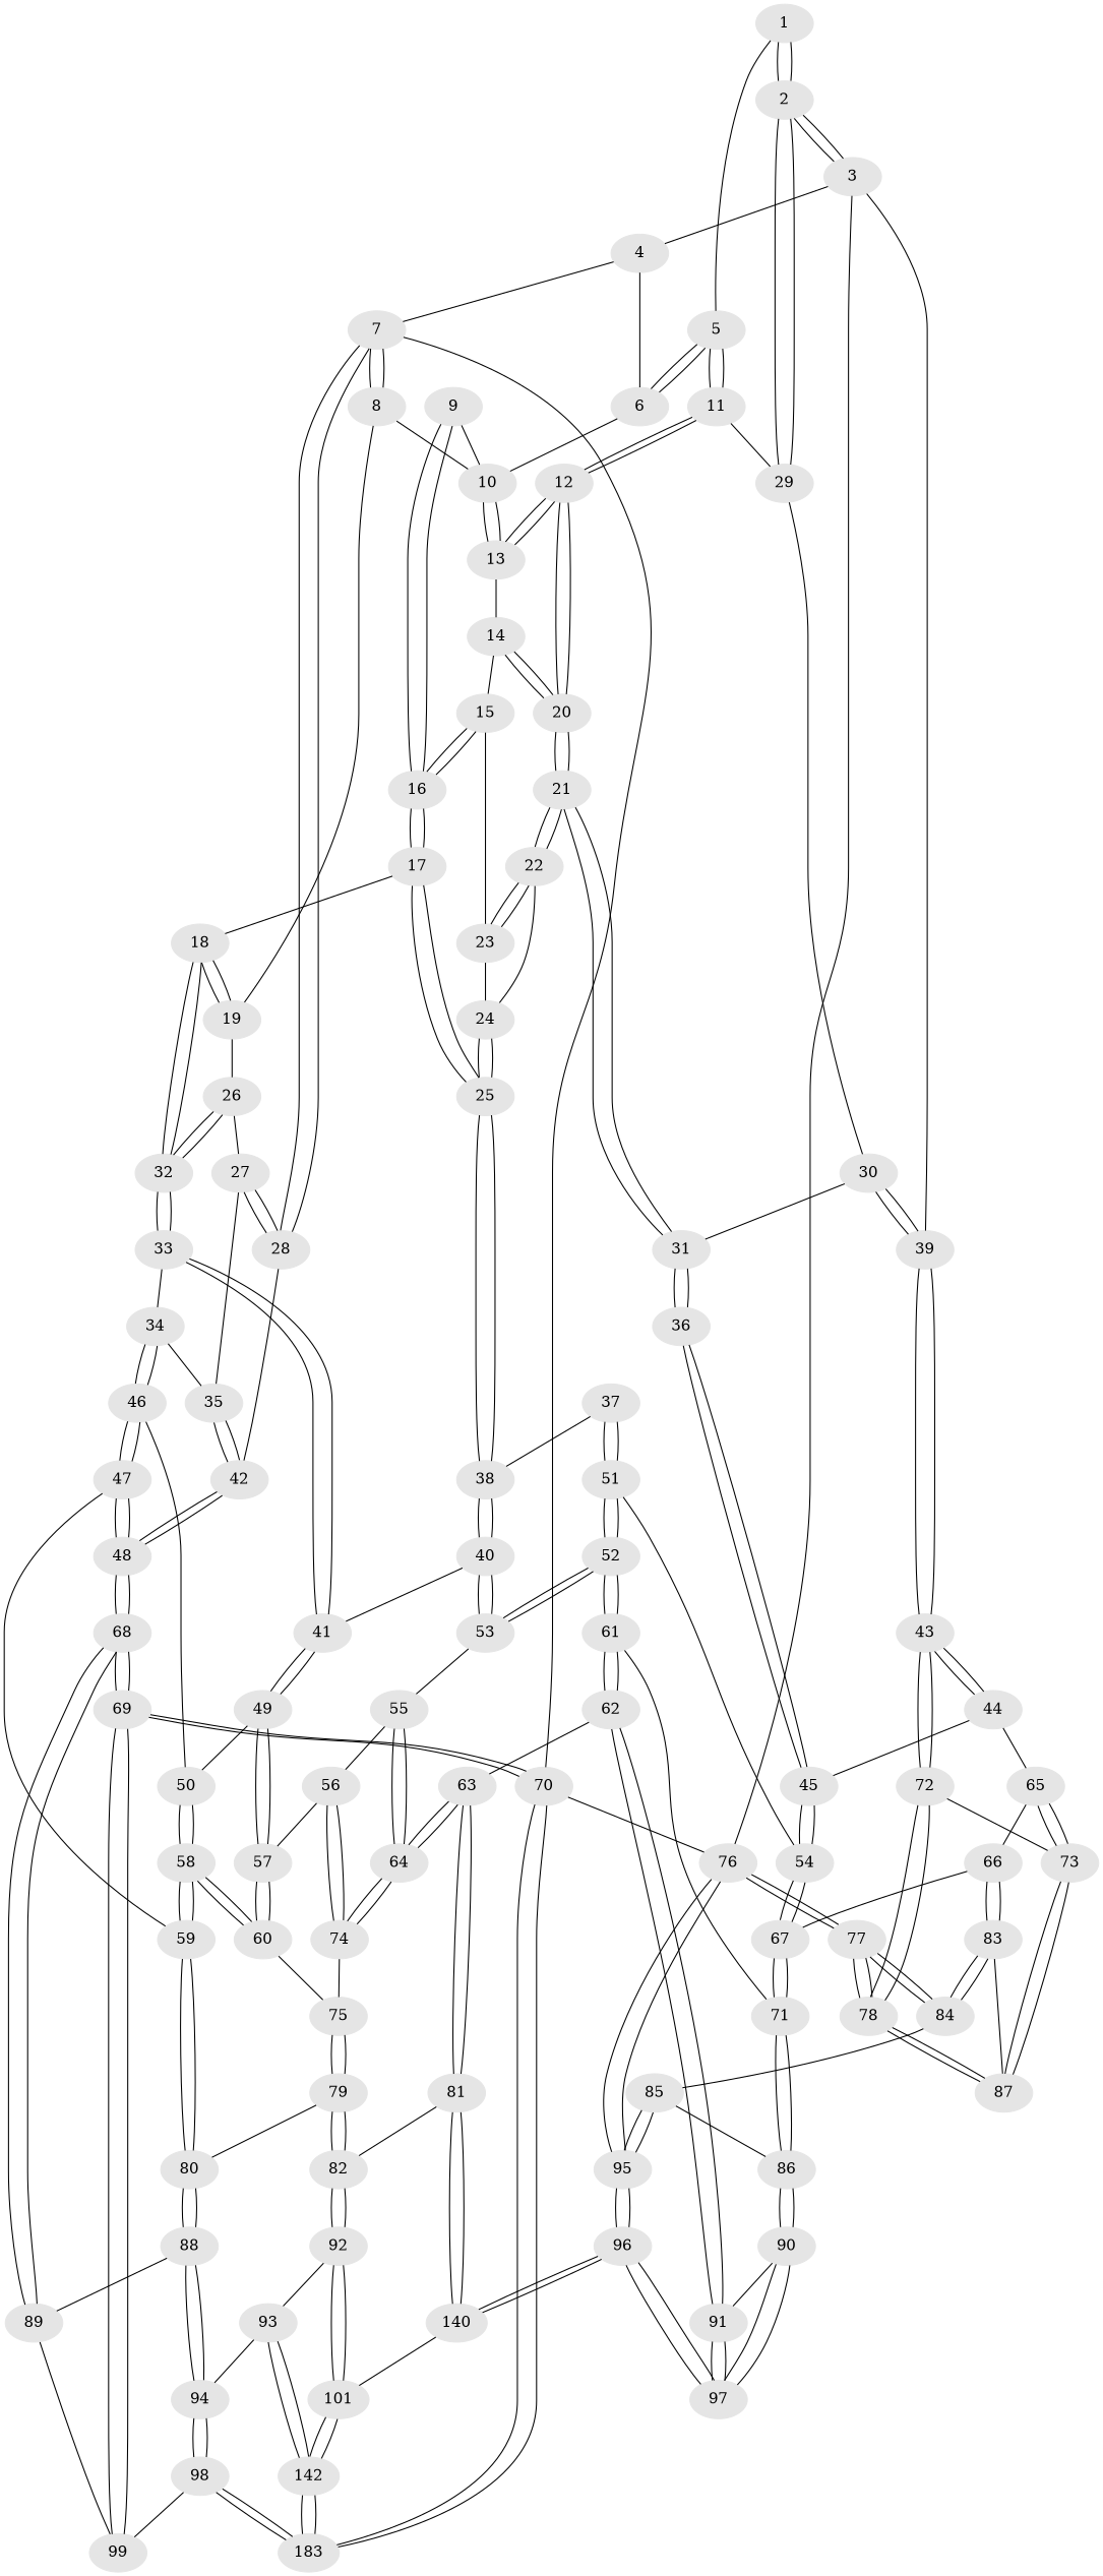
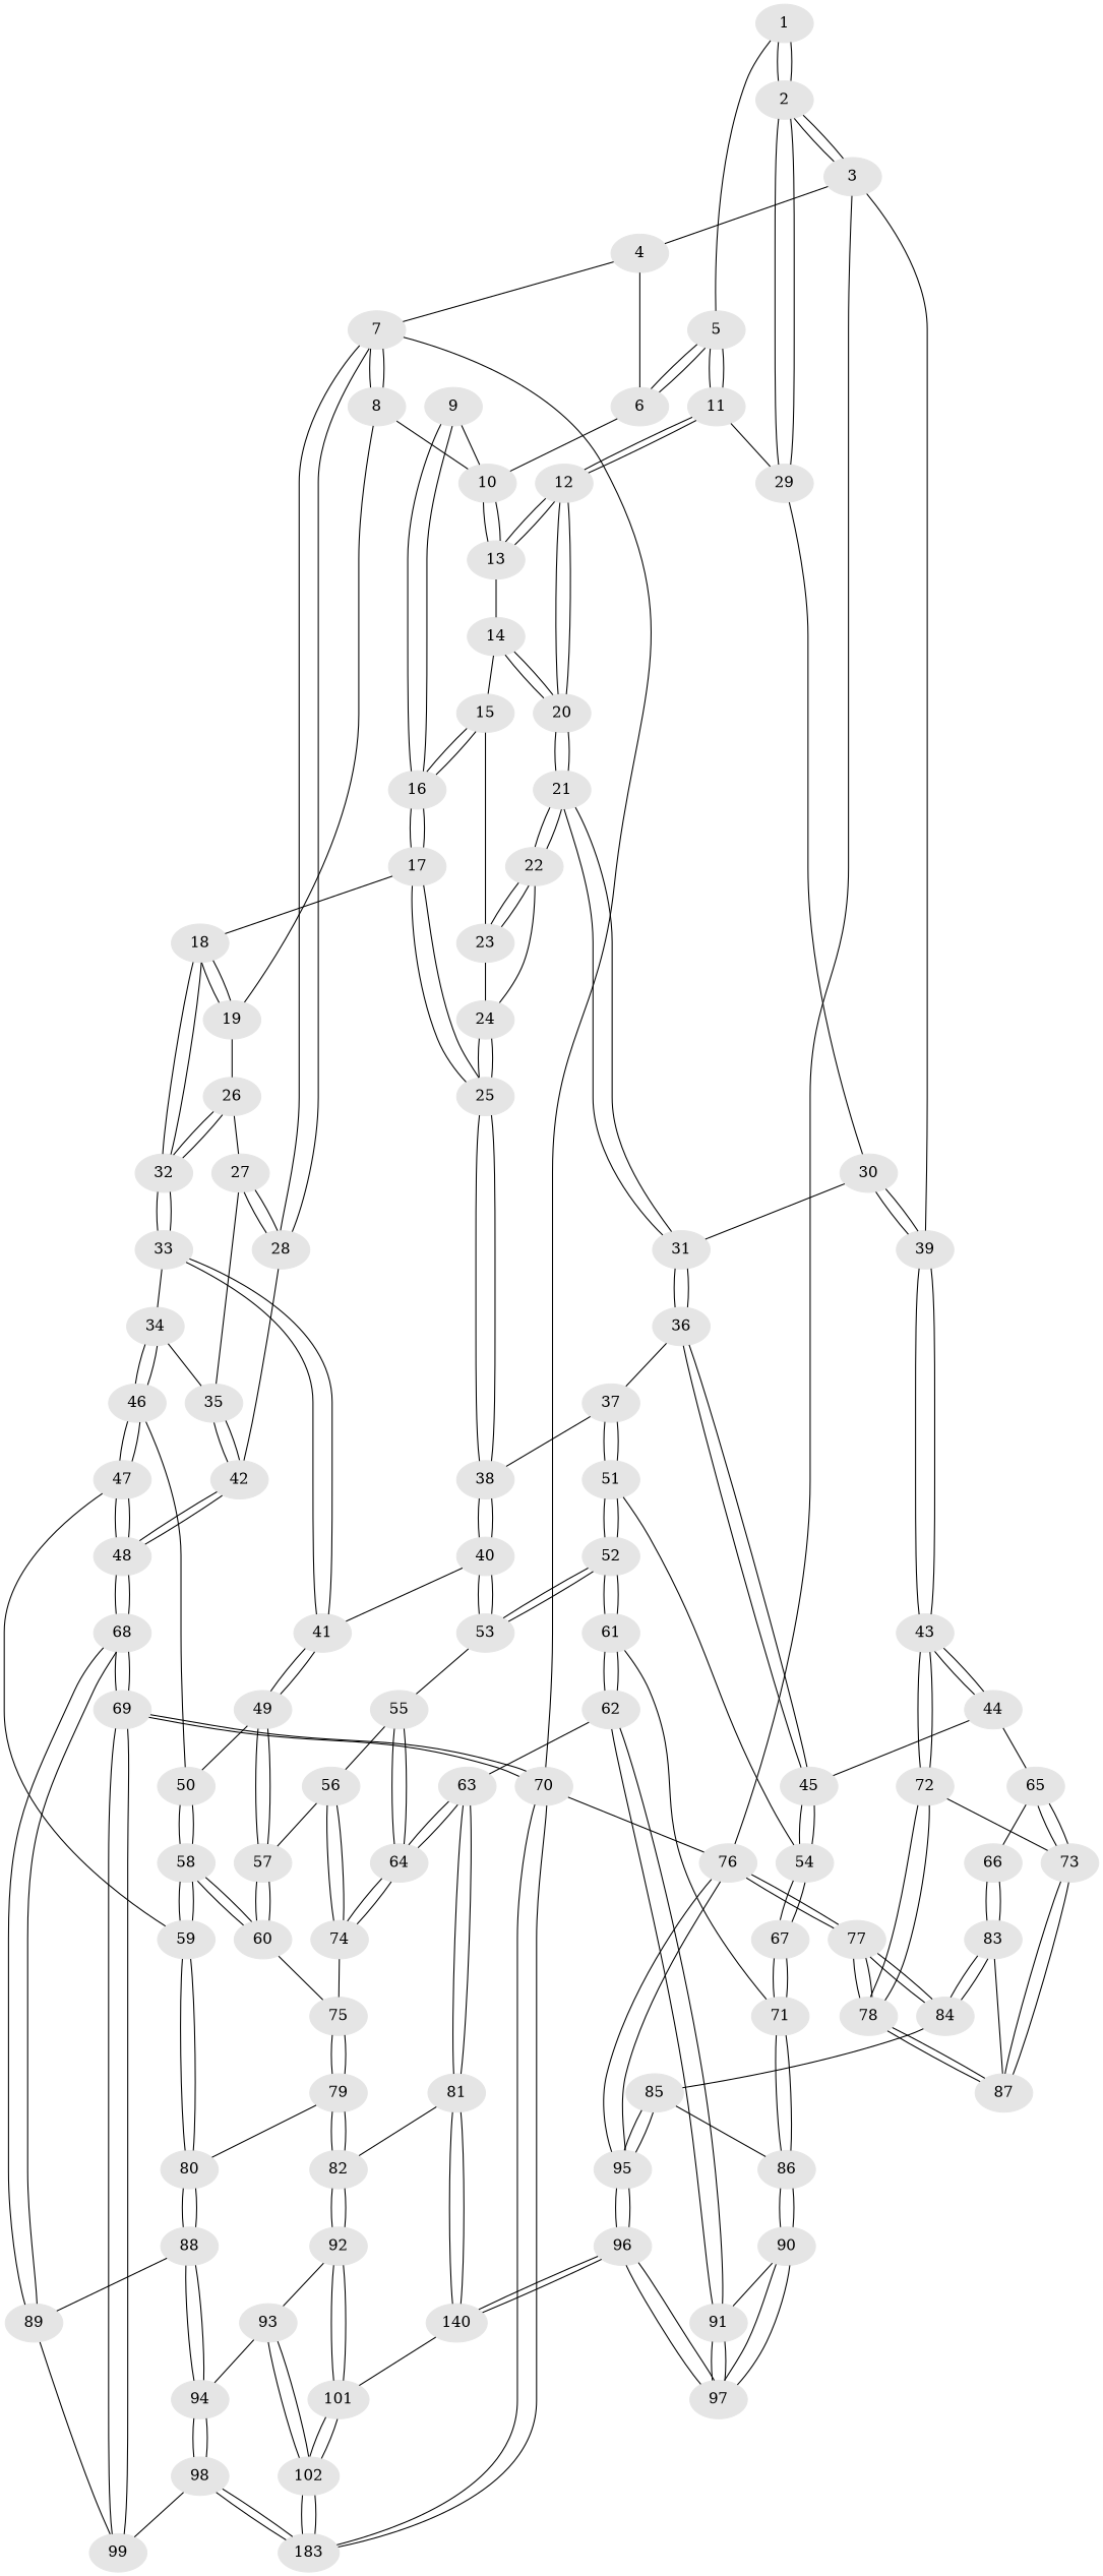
  graph {
    node [color=gray90 style=filled]
    1
    2
    5
    3
    29
    6
    11
    4
    39
    76
    30
    7
    43
    77
    95
    10
    8
    28
    70
    12
    13
    19
    42
    n24 [label=183]
    9
    16
    26
    17
    14
    20
    21
    15
    23
    24
    18
    25
    32
    38
    33
    27
    22
    31
    36
    40
    35
    48
    37
    45
    34
    41
    46
    49
    47
    50
    51
    54
    52
    53
    44
    72
    55
    57
    68
    65
    73
    78
    66
    67
    59
    58
    80
    69
    89
    60
    61
    62
    71
    56
    64
    74
    75
    88
    79
    63
    91
    86
    81
    97
    82
    n90 [label=140]
    83
    87
    84
    99
    90
    96
    85
    92
    94
    101
    93
    98
-   102 [label=142]
+   102
    1 -- 2
    1 -- 2
    1 -- 5
    2 -- 3
    2 -- 3
    2 -- 29
    2 -- 29
    5 -- 6
    5 -- 6
    5 -- 11
    5 -- 11
    3 -- 4
    3 -- 39
    3 -- 76
    29 -- 30
    6 -- 10
    11 -- 29
    11 -- 12
    11 -- 12
    4 -- 6
    4 -- 7
    39 -- 43
    39 -- 43
    76 -- 77
    76 -- 77
    76 -- 95
    76 -- 95
    30 -- 39
    30 -- 39
    30 -- 31
    7 -- 8
    7 -- 8
    7 -- 28
    7 -- 28
    7 -- 70
    43 -- 44
    43 -- 44
    43 -- 72
    43 -- 72
    77 -- 78
    77 -- 78
    77 -- 84
    77 -- 84
    95 -- 96
    95 -- 96
    10 -- 13
    10 -- 13
    8 -- 10
    8 -- 19
    28 -- 42
    70 -- 76
    70 -- n24
    70 -- n24
    12 -- 13
    12 -- 13
    12 -- 20
    12 -- 20
    13 -- 14
    19 -- 26
    42 -- 48
    42 -- 48
    9 -- 10
    9 -- 16
    9 -- 16
    16 -- 17
    16 -- 17
    26 -- 32
    26 -- 32
    26 -- 27
    17 -- 18
    17 -- 25
    17 -- 25
    14 -- 20
    14 -- 20
    14 -- 15
    20 -- 21
    20 -- 21
    21 -- 22
    21 -- 22
    21 -- 31
    21 -- 31
    15 -- 16
    15 -- 16
    15 -- 23
    23 -- 24
    24 -- 25
    24 -- 25
    18 -- 19
    18 -- 19
    18 -- 32
    18 -- 32
    25 -- 38
    25 -- 38
    32 -- 33
    32 -- 33
    38 -- 40
    38 -- 40
    33 -- 34
    33 -- 41
    33 -- 41
    27 -- 28
    27 -- 28
    27 -- 35
    22 -- 23
    22 -- 23
    22 -- 24
    31 -- 36
    31 -- 36
+   36 -- 37
    36 -- 45
    36 -- 45
    40 -- 41
    40 -- 53
    40 -- 53
    35 -- 42
    35 -- 42
    48 -- 68
    48 -- 68
    37 -- 38
    37 -- 51
    37 -- 51
    45 -- 54
    45 -- 54
    34 -- 35
    34 -- 46
    34 -- 46
    41 -- 49
    41 -- 49
    46 -- 47
    46 -- 47
    46 -- 50
    49 -- 50
    49 -- 57
    49 -- 57
    47 -- 48
    47 -- 48
    47 -- 59
    50 -- 58
    50 -- 58
    51 -- 54
    51 -- 52
    51 -- 52
    54 -- 67
    54 -- 67
    52 -- 53
    52 -- 53
    52 -- 61
    52 -- 61
    53 -- 55
    44 -- 45
    44 -- 65
    72 -- 73
    72 -- 78
    72 -- 78
    55 -- 56
    55 -- 64
    55 -- 64
    57 -- 60
    57 -- 60
    68 -- 69
    68 -- 69
    68 -- 89
    68 -- 89
    65 -- 73
    65 -- 73
    65 -- 66
    73 -- 87
    73 -- 87
    78 -- 87
    78 -- 87
-   66 -- 67
    66 -- 83
    66 -- 83
    67 -- 71
    67 -- 71
    59 -- 80
    59 -- 80
    58 -- 59
    58 -- 59
    58 -- 60
    58 -- 60
    80 -- 88
    80 -- 88
    69 -- 70
    69 -- 70
    69 -- 99
    69 -- 99
    89 -- 99
    60 -- 75
    61 -- 62
    61 -- 62
    61 -- 71
    62 -- 63
    62 -- 91
    62 -- 91
    71 -- 86
    71 -- 86
    56 -- 57
    56 -- 74
    56 -- 74
    64 -- 74
    64 -- 74
    74 -- 75
    75 -- 79
    75 -- 79
    88 -- 89
    88 -- 94
    88 -- 94
    79 -- 80
    79 -- 82
    79 -- 82
    63 -- 64
    63 -- 64
    63 -- 81
    63 -- 81
    91 -- 97
    91 -- 97
    86 -- 90
    86 -- 90
    81 -- 82
    81 -- n90
    81 -- n90
    82 -- 92
    82 -- 92
    n90 -- 101
    83 -- 87
    83 -- 84
    83 -- 84
    84 -- 85
    90 -- 91
    90 -- 97
    90 -- 97
    96 -- 97
    96 -- 97
    96 -- n90
    96 -- n90
    85 -- 95
    85 -- 95
    85 -- 86
    92 -- 101
    92 -- 101
    92 -- 93
    94 -- 98
    94 -- 98
    101 -- 102
    101 -- 102
    93 -- 94
    93 -- 102
    93 -- 102
    98 -- n24
    98 -- n24
    98 -- 99
    102 -- n24
    102 -- n24
  }
